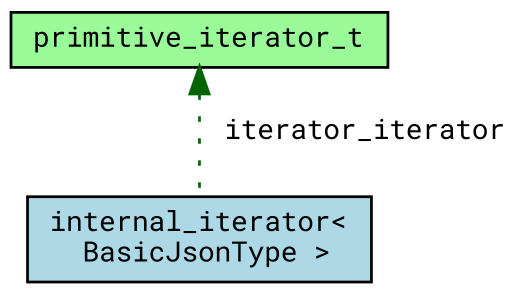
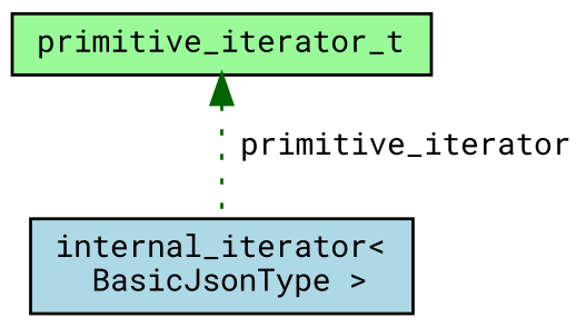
  digraph {
    fontname="Roboto Mono"
    node [color=black fontname="Roboto Mono" fontsize=10 shape=record style=filled]
    n1 [fillcolor=lightblue fontcolor=black height=0.2 label="internal_iterator\<\l BasicJsonType \>" width=0.4]
    n2 [fillcolor=palegreen height=0.2 label=primitive_iterator_t width=0.4]
-   n2 -> n1 [color=darkgreen dir=back fontname="Roboto Mono" fontsize=10 label=" iterator_iterator" labelfontname=Helvetica labelfontsize=10 style=dotted]
+   n2 -> n1 [color=darkgreen dir=back fontname="Roboto Mono" fontsize=10 label=" primitive_iterator" labelfontname=Helvetica labelfontsize=10 style=dotted]
  }
